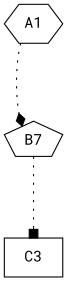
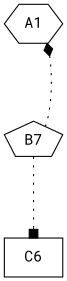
  digraph {
    fontname="Roboto Mono"
    mindist=1.0
    nodesep=0.6
    rankdir=TB
    ranksep=1.0
    root=Demo
    node [bpentry=false bpexit=false color=black cpu=0 fillcolor=white flags="0x00000000" fontname="Roboto Mono" patentry=false patexit=false style=filled]
    edge [color=black fontname="Roboto Mono" style=dotted]
    A1 [beamproc=beamA pattern=patternA prio=0 qty=0 shape=hexagon toffs=285302941026 tvalid=0 type=noop vabs=false]
    n2 [beamproc=beamB label=B7 pattern=patternB shape=pentagon toffs=0 type=switch]
-   C3 [beamproc=beamC flags="0x00000007" pattern=patternC qhi=false qil=false qlo=false shape=rectangle tperiod=0 type=block]
-   A1 -> n2 [arrowhead=diamond type=meta]
+   C3 [beamproc=beamC flags="0x00000007" pattern=patternC qhi=false qil=false qlo=false shape=rectangle tperiod=0 type=block label=C6]
+   n2 -> A1 [arrowhead=diamond type=meta]
    n2 -> C3 [arrowhead=box type=defdst]
  }
